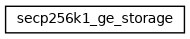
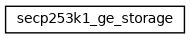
  digraph {
    rankdir=LR
-   n1 [color=black fillcolor=white fontname=Helvetica fontsize=10 height=0.2 label=secp256k1_ge_storage shape=record style=filled width=0.4]
+   n1 [color=black fillcolor=white fontname=Helvetica fontsize=10 height=0.2 label=secp253k1_ge_storage shape=record style=filled width=0.4]
  }
